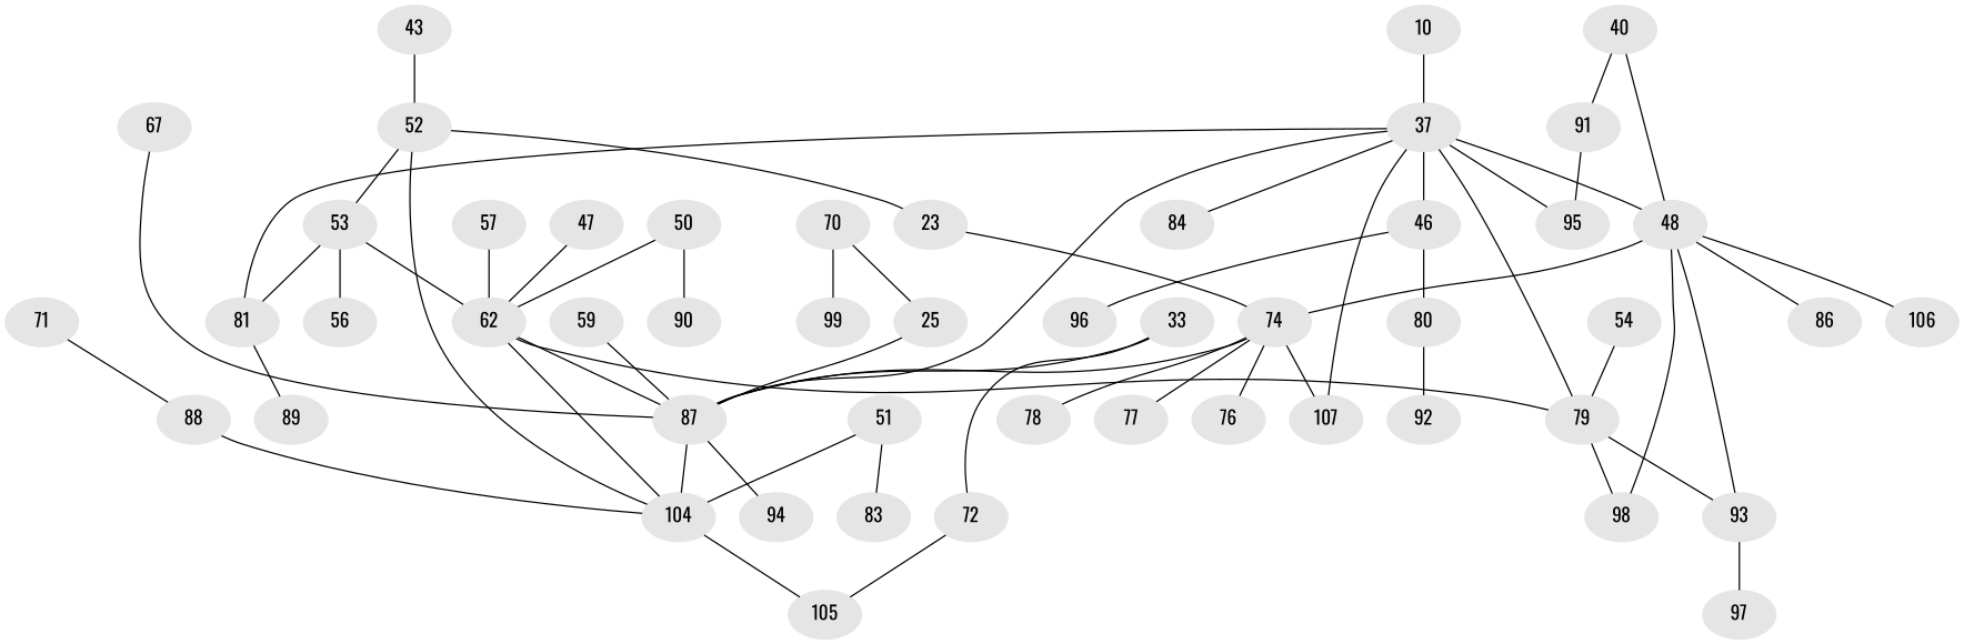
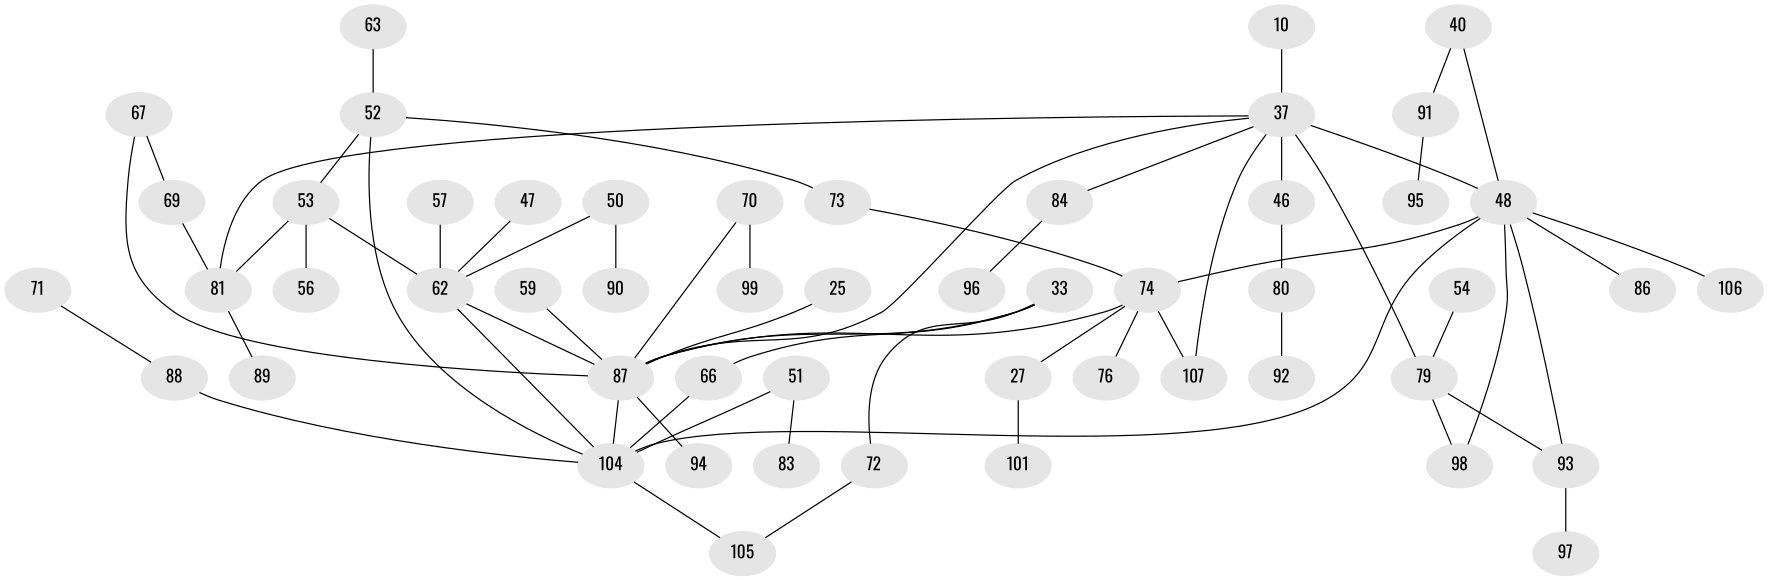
  graph {
    fontname=Oswald
    node [color=gray90 fontname=Oswald style=filled]
    edge [fontname=Oswald]
    37 [super="+2+1"]
    87 [super="+20+82"]
    46
    48 [super="+18+39"]
    79 [super="+42"]
    81 [super="+17"]
    84
    95 [super="+24"]
    n9 [label=107]
    10
    104 [super="+63+75+102+100+49"]
    94
    25
    33 [super="+30"]
+   66 [super="+61"]
    72 [super="+45"]
    105
    80
    74 [super="+68+58"]
    86 [super="+15"]
    93 [super="+85"]
    98 [super="+60"]
    106
    89
    96
    40
    91
    52 [super="+32"]
    n29 [label=53]
-   73 [label=23]
-   43
+   73
+   43 [label=63]
    92
    62 [super="+23+53"]
    47
    76
-   77
-   78
+   77 [label=27]
    97
    50
    90
    51
    83
    56
    54
    57
    59 [super="+21"]
    67
+   69
    70
    99
    88 [super="+64"]
    71
+   101
    37 -- 87
    37 -- 46
    37 -- 48 [weight=2]
    37 -- 79
    37 -- 81
    37 -- 84
-   37 -- 95
    37 -- n9
    87 -- 104
    87 -- 94
    46 -- 80
+   48 -- 104 [weight=2]
    48 -- 74 [weight=3]
    48 -- 86
    48 -- 93
    48 -- 98
    48 -- 106
    79 -- 93
    79 -- 98
    81 -- 89
-   46 -- 96
+   84 -- 96
    10 -- 37
    104 -- 105
    25 -- 87
    33 -- 87 [weight=2]
+   33 -- 66
    33 -- 72
+   66 -- 104
    72 -- 105
    80 -- 92
    74 -- 87 [weight=2]
    74 -- n9
    74 -- 76
    74 -- 77
-   74 -- 78
    93 -- 97
    40 -- 48
    40 -- 91
    91 -- 95
    52 -- 104
    52 -- n29
    52 -- 73
    n29 -- 81
    n29 -- 62
    n29 -- 56
    73 -- 74
    43 -- 52
    62 -- 87 [weight=2]
-   62 -- 79 [weight=2]
    62 -- 104
    47 -- 62
+   77 -- 101
    50 -- 62
    50 -- 90
    51 -- 104
    51 -- 83
    54 -- 79
    57 -- 62
    59 -- 87
    67 -- 87
-   70 -- 25
+   67 -- 69
+   69 -- 81
+   70 -- 87
    70 -- 99
    88 -- 104 [weight=2]
    71 -- 88
  }
